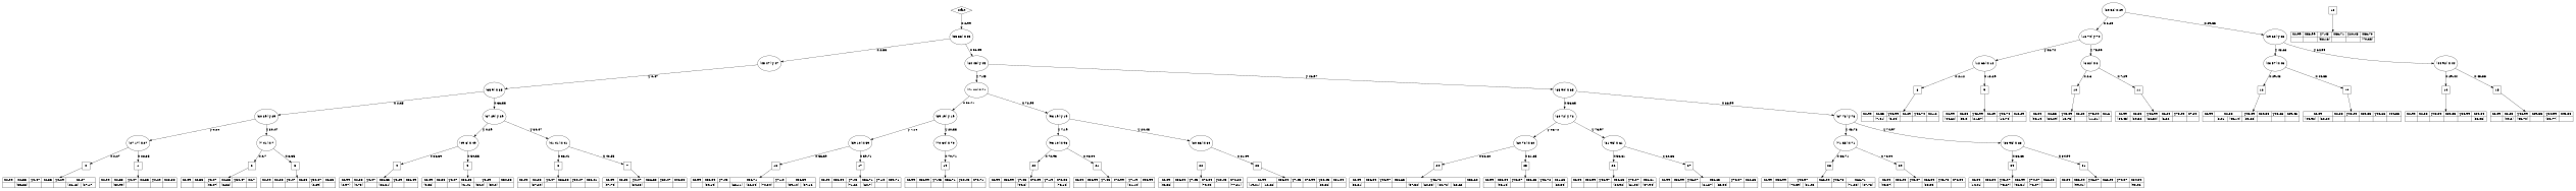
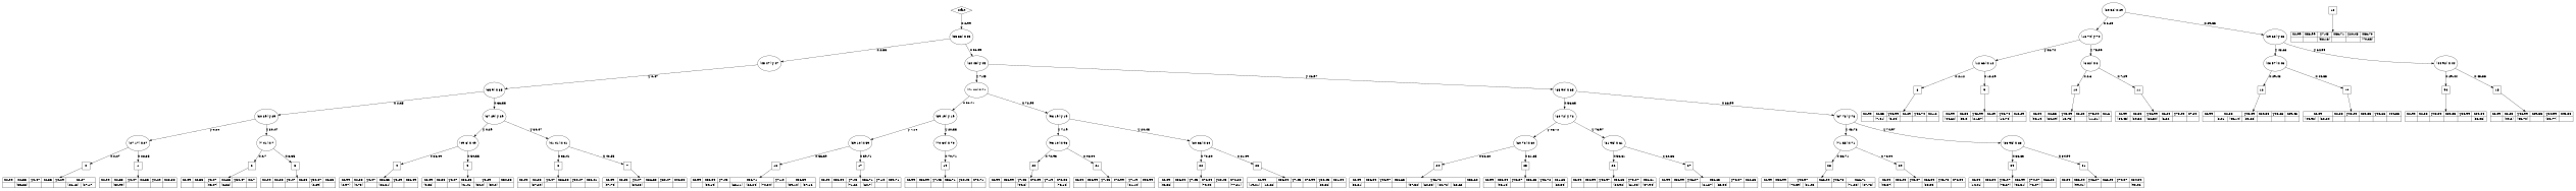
  digraph {
    node [shape=rectangle]
    n1 [label=Start shape=diamond]
    n2 [height=1 label="(55 33) x 55" width=1 shape=""]
    n3 [height=1 label="(45 47) y 47" width=1 shape=""]
    n4 [height=1 label="(84 45) y 45" width=1 shape=""]
    n5 [height=1 label="(35 9) x 35" width=1 shape=""]
    n6 [height=1 label="(71 22) x 71" width=1 shape=""]
    n7 [height=1 label="(65 90) x 65" width=1 shape=""]
    n8 [height=1 label="(30 29) y 29" width=1 shape=""]
    n9 [height=1 label="(37 29) y 29" width=1 shape=""]
    n10 [height=1 label="(29 52) x 29" width=1 shape=""]
    n11 [height=1 label="(16 74) y 74" width=1 shape=""]
    n12 [height=1 label="(29 63) y 63" width=1 shape=""]
    n13 [height=1 label="(27 17) x 27" width=1 shape=""]
    n14 [height=1 label="(7 41) x 7" width=1 shape=""]
    n15 [height=1 label="(49 6) x 49" width=1 shape=""]
    n16 [height=1 label="(41 41) x 41" width=1 shape=""]
    n17 [height=0.5 label=0 width=0.5]
    n18 [height=0.5 label=1 width=0.5]
    n19 [height=0.5 label=2 width=0.5]
    n20 [height=0.5 label=3 width=0.5]
    n21 [label=" {x2-99|{}}|{x2-55|{ (55-33)}}|{y0-47|{}}|{x2-35|{}}|{y0-29|{}}|{x2-27|{ (26-13)|(27-17)}}" shape=record]
    n22 [label=" {x2-99|{}}|{x2-55|{ (50-99)}}|{y0-47|{}}|{x2-35|{}}|{y0-29|{}}|{x28-35|{}}" shape=record]
    n23 [label=" {x2-99|{}}|{x2-55|{}}|{y0-47|{ (45-47)}}|{x2-35|{ (3-38)}}|{y30-47|{}}|{x2-7|{}}" shape=record]
    n24 [label=" {x2-99|{}}|{x2-55|{}}|{y0-47|{}}|{x2-35|{}}|{y30-47|{ (2-39)}}|{x8-35|{}}" shape=record]
    n25 [height=0.5 label=4 width=0.5]
    n26 [height=0.5 label=5 width=0.5]
    n27 [height=0.5 label=6 width=0.5]
    n28 [height=0.5 label=7 width=0.5]
    n29 [label=" {x2-99|{ (2-97)}}|{x2-55|{ (4-73)}}|{y0-47|{}}|{x36-55|{ (36-31)}}|{y0-29|{}}|{x36-49|{}}" shape=record]
    n30 [label=" {x2-99|{ (9-53)}}|{x2-55|{}}|{y0-47|{}}|{x36-55|{ (41-41)}}|{y0-29|{ (50-0)|(54-0)}}|{x50-55|{}}" shape=record]
    n31 [label=" {x2-99|{}}|{x2-55|{ (37-29)}}|{y0-47|{}}|{x36-55|{}}|{y30-47|{}}|{x36-41|{}}" shape=record]
    n32 [label=" {x2-99|{ (97-74)}}|{x2-55|{}}|{y0-47|{ (34-23)}}|{x36-55|{}}|{y30-47|{}}|{x42-55|{}}" shape=record]
    n33 [height=1 label="(12 66) x 12" width=1 shape=""]
    n34 [height=1 label="(6 82) x 6" width=1 shape=""]
    n35 [height=1 label="(43 57) x 43" width=1 shape=""]
    n36 [height=1 label="(44 92) x 44" width=1 shape=""]
    n37 [height=0.5 label=8 width=0.5]
    n38 [height=0.5 label=9 width=0.5]
    n39 [height=0.5 label=10 width=0.5]
    n40 [height=0.5 label=11 width=0.5]
    n41 [label=" {x2-99|{}}|{x2-55|{ (7-41)}}|{y48-99|{ (5-84)}}|{x2-29|{}}|{y48-74|{}}|{x2-12|{}}" shape=record]
    n42 [label=" {x2-99|{ (44-62)}}|{x2-55|{ (35-9)}}|{y48-99|{ (21-57)}}|{x2-29|{}}|{y48-74|{ (16-74)}}|{x13-29|{}}" shape=record]
    n43 [label=" {x2-99|{ (93-19)}}|{x2-55|{ (30-29)}}|{y48-99|{ (15-75)}}|{x2-29|{}}|{y75-99|{ (11-81)}}|{x2-6|{}}" shape=record]
    n44 [label=" {x2-99|{ (84-45)}}|{x2-55|{ (29-52)}}|{y48-99|{ (32-50)}}|{x2-29|{ (6-82)}}|{y75-99|{}}|{x7-29|{}}" shape=record]
    n45 [height=0.5 label=12 width=0.5]
    n46 [height=0.5 label=13 width=0.5]
-   n47 [height=0.5 label=14 width=0.5]
+   n47 [height=0.5 label=94 width=0.5]
    n48 [height=0.5 label=15 width=0.5]
    n49 [label=" {x2-99|{}}|{x2-55|{ (8-41)|(45-14)}}|{y48-99|{ (29-63)}}|{x29-55|{}}|{y48-63|{}}|{x29-43|{}}" shape=record]
    n50 [label=" {x2-99|{ (44-92)|(60-24)}}|{x2-55|{}}|{y48-99|{}}|{x29-55|{}}|{y48-63|{}}|{x44-55|{}}" shape=record]
    n51 [label=" {x2-99|{}}|{x2-55|{}}|{y48-99|{}}|{x29-55|{}}|{y64-99|{}}|{x29-44|{ (36-93)}}" shape=record]
    n52 [label=" {x2-99|{}}|{x2-55|{ (49-6)}}|{y48-99|{ (45-70)}}|{x29-55|{}}|{y64-99|{ (35-77)}}|{x45-55|{}}" shape=record]
    n53 [height=1 label="(59 19) y 19" width=1 shape=""]
    n54 [height=1 label="(93 19) y 19" width=1 shape=""]
    n55 [height=1 label="(60 72) y 72" width=1 shape=""]
    n56 [height=1 label="(67 73) y 73" width=1 shape=""]
    n57 [height=1 label="(59 10) x 59" width=1 shape=""]
    n58 [height=1 label="(70 34) x 70" width=1 shape=""]
    n59 [height=1 label="(93 10) x 93" width=1 shape=""]
    n60 [height=1 label="(80 36) x 80" width=1 shape=""]
    n61 [height=0.5 label=16 width=0.5]
    n62 [height=0.5 label=17 width=0.5]
    n63 [height=0.5 label=19 width=0.5]
    n64 [label=" {x2-99|{}}|{x56-99|{ (59-19)}}|{y7-45|{}}|{x56-71|{ (63-11)|(62-24)|(70-34)}}|{y7-19|{}}|{x56-59|{ (59-10)|(57-16)}}" shape=record]
    n65 [label=" {x2-99|{}}|{x56-99|{}}|{y7-45|{ (71-22)}}|{x56-71|{ (60-7)}}|{y7-19|{}}|{x59-71|{}}" shape=record]
    n66 [height=0.5 label=18 width=0.5]
    n67 [label=" {x2-99|{}}|{x56-99|{}}|{y7-45|{ (58-16)}}|{x56-71|{}}|{y20-45|{}}|{x56-70|{ (70-35)}}" shape=record]
    n68 [label=" {x2-99|{}}|{x56-99|{}}|{y7-45|{}}|{x56-71|{}}|{y20-45|{}}|{x70-71|{}}" shape=record]
    n69 [height=0.5 label=20 width=0.5]
    n70 [height=0.5 label=21 width=0.5]
    n71 [height=0.5 label=22 width=0.5]
    n72 [height=0.5 label=23 width=0.5]
    n73 [label=" {x2-99|{}}|{x56-99|{}}|{y7-45|{ (99-8)}}|{x72-99|{}}|{y7-19|{}}|{x72-93|{ (73-18)}}" shape=record]
    n74 [label=" {x2-99|{}}|{x56-99|{}}|{y7-45|{}}|{x72-99|{}}|{y7-19|{ (81-10)}}|{x93-99|{}}" shape=record]
    n75 [label=" {x2-99|{ (46-56)}}|{x56-99|{}}|{y7-45|{}}|{x72-99|{ (79-40)}}|{y20-45|{}}|{x72-80|{ (77-21)}}" shape=record]
    n76 [label=" {x2-99|{ (19-21)|(12-66)}}|{x56-99|{}}|{y7-45|{}}|{x72-99|{}}|{y20-45|{ (80-36)}}|{x81-99|{}}" shape=record]
    n77 [height=1 label="(60 72) x 60" width=1 shape=""]
    n78 [height=1 label="(61 95) x 61" width=1 shape=""]
    n79 [height=1 label="(71 55) x 71" width=1 shape=""]
    n80 [height=1 label="(83 95) x 83" width=1 shape=""]
    n81 [height=0.5 label=24 width=0.5]
    n82 [height=0.5 label=25 width=0.5]
    n83 [height=0.5 label=26 width=0.5]
    n84 [height=0.5 label=27 width=0.5]
    n85 [label=" {x2-99|{ (36-31)}}|{x56-99|{}}|{y46-97|{}}|{x56-65|{}}|{y46-72|{ (57-52)|(60-53)|(60-72)|(63-63)}}|{x56-60|{}}" shape=record]
    n86 [label=" {x2-99|{}}|{x56-99|{ (93-10)}}|{y46-97|{}}|{x56-65|{}}|{y46-72|{}}|{x61-65|{ (64-54)}}" shape=record]
    n87 [label=" {x2-99|{}}|{x56-99|{}}|{y46-97|{}}|{x56-65|{ (64-92)}}|{y73-97|{ (61-95)}}|{x56-61|{ (57-94)}}" shape=record]
    n88 [label=" {x2-99|{}}|{x56-99|{}}|{y46-97|{}}|{x56-65|{ (61-87)|(65-90)}}|{y73-97|{}}|{x62-65|{}}" shape=record]
    n89 [height=0.5 label=28 width=0.5]
    n90 [height=0.5 label=29 width=0.5]
    n91 [height=0.5 label=39 width=0.5]
    n92 [height=0.5 label=31 width=0.5]
    n93 [label=" {x2-99|{}}|{x56-99|{}}|{y46-97|{ (70-59)|(81-93)}}|{x66-99|{}}|{y46-73|{}}|{x66-71|{ (71-55)|(67-73)}}" shape=record]
    n94 [label=" {x2-99|{ (43-57)}}|{x56-99|{}}|{y46-97|{}}|{x66-99|{ (83-95)}}|{y46-73|{}}|{x72-99|{}}" shape=record]
    n95 [label=" {x2-99|{ (14-41)}}|{x56-99|{}}|{y46-97|{ (75-67)}}|{x66-99|{ (96-51)}}|{y74-97|{ (76-97)}}|{x66-83|{}}" shape=record]
    n96 [label=" {x2-99|{}}|{x56-99|{ (99-41)}}|{y46-97|{}}|{x66-99|{}}|{y74-97|{}}|{x84-99|{ (90-96)}}" shape=record]
    n1 -> n2 [label="x 2-99"]
    n2 -> n3 [label="x 2-55"]
    n2 -> n4 [label="x 56-99"]
    n3 -> n5 [label="y 0-47"]
    n4 -> n6 [label="y 7-45"]
    n4 -> n7 [label="y 46-97"]
    n5 -> n8 [label="x 2-35"]
    n5 -> n9 [label="x 36-55"]
    n6 -> n53 [label="x 56-71"]
    n6 -> n54 [label="x 72-99"]
    n7 -> n55 [label="x 56-65"]
    n7 -> n56 [label="x 66-99"]
    n8 -> n13 [label="y 0-29"]
    n8 -> n14 [label="y 30-47"]
    n9 -> n15 [label="y 0-29"]
    n9 -> n16 [label="y 30-47"]
    n10 -> n11 [label="x 2-29"]
    n10 -> n12 [label="x 29-55"]
    n11 -> n33 [label="y 48-74"]
    n11 -> n34 [label="y 75-99"]
    n12 -> n35 [label="y 48-63"]
    n12 -> n36 [label="y 64-99"]
    n13 -> n17 [label="x 2-27"]
    n13 -> n18 [label="x 28-35"]
    n14 -> n19 [label="x 2-7"]
    n14 -> n20 [label="x 8-35"]
-   n15 -> n25 [label="x 36-59"]
+   n15 -> n25 [label="x 36-49"]
    n15 -> n26 [label="x 50-55"]
    n16 -> n27 [label="x 36-41"]
    n16 -> n28 [label="x 42-55"]
    n17 -> n21
    n18 -> n22
    n19 -> n23
    n20 -> n24
    n25 -> n29
    n26 -> n30
    n27 -> n31
    n28 -> n32
    n33 -> n37 [label="x 2-12"]
    n33 -> n38 [label="x 13-29"]
    n34 -> n39 [label="x 2-6"]
    n34 -> n40 [label="x 7-29"]
    n35 -> n45 [label="x 29-43"]
    n35 -> n46 [label="x 44-55"]
    n36 -> n47 [label="x 29-44"]
    n36 -> n48 [label="x 45-55"]
    n37 -> n41
    n38 -> n42
    n39 -> n43
    n40 -> n44
    n45 -> n49
    n46 -> n50
    n47 -> n51
    n48 -> n52
    n53 -> n57 [label="y 7-19"]
    n53 -> n58 [label="y 20-55"]
    n54 -> n59 [label="y 7-19"]
    n54 -> n60 [label="y 20-45"]
    n55 -> n77 [label="y 46-72"]
    n55 -> n78 [label="y 73-97"]
    n56 -> n79 [label="y 46-73"]
    n56 -> n80 [label="y 74-97"]
    n57 -> n61 [label="x 56-59"]
    n57 -> n62 [label="x 59-71"]
    n58 -> n63 [label="x 70-71"]
    n59 -> n69 [label="x 72-93"]
    n59 -> n70 [label="x 93-99"]
+   n60 -> n71 [label="x 72-80"]
    n60 -> n72 [label="x 81-99"]
    n61 -> n64
    n62 -> n65
    n63 -> n68
    n66 -> n67
    n69 -> n73
    n70 -> n74
    n71 -> n75
    n72 -> n76
    n77 -> n81 [label="x 56-60"]
    n77 -> n82 [label="x 61-65"]
    n78 -> n83 [label="x 56-61"]
    n78 -> n84 [label="x 62-65"]
    n79 -> n89 [label="x 66-71"]
    n79 -> n90 [label="x 72-99"]
    n80 -> n91 [label="x 66-83"]
    n80 -> n92 [label="x 84-99"]
    n81 -> n85
    n82 -> n86
    n83 -> n87
    n84 -> n88
    n89 -> n93
    n90 -> n94
    n91 -> n95
    n92 -> n96
  }
